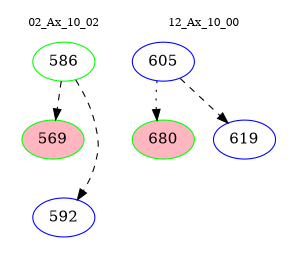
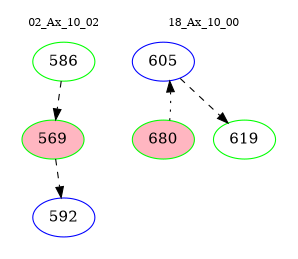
  digraph {
    node [color=green fillcolor=white style=filled]
    edge [color=black style=dashed]
    n1 [label=586]
    n2 [fillcolor=lightpink label=569]
    n3 [color=blue label=592]
    n4 [color=blue label=605]
    n5 [fillcolor=lightpink label=680]
-   n6 [color=blue label=619]
+   n6 [label=619]
    subgraph cluster_1 {
      color=white
      fontsize=10
      label="02_Ax_10_02"
      n1
      n2
      n3
    }
    subgraph cluster_2 {
      color=white
      fontsize=10
-     label="12_Ax_10_00"
+     label="18_Ax_10_00"
      n4
      n5
      n6
    }
    n1 -> n2
-   n1 -> n3
-   n4 -> n5 [style=dotted]
+   n2 -> n3
+   n5 -> n4 [style=dotted]
    n4 -> n6
  }
